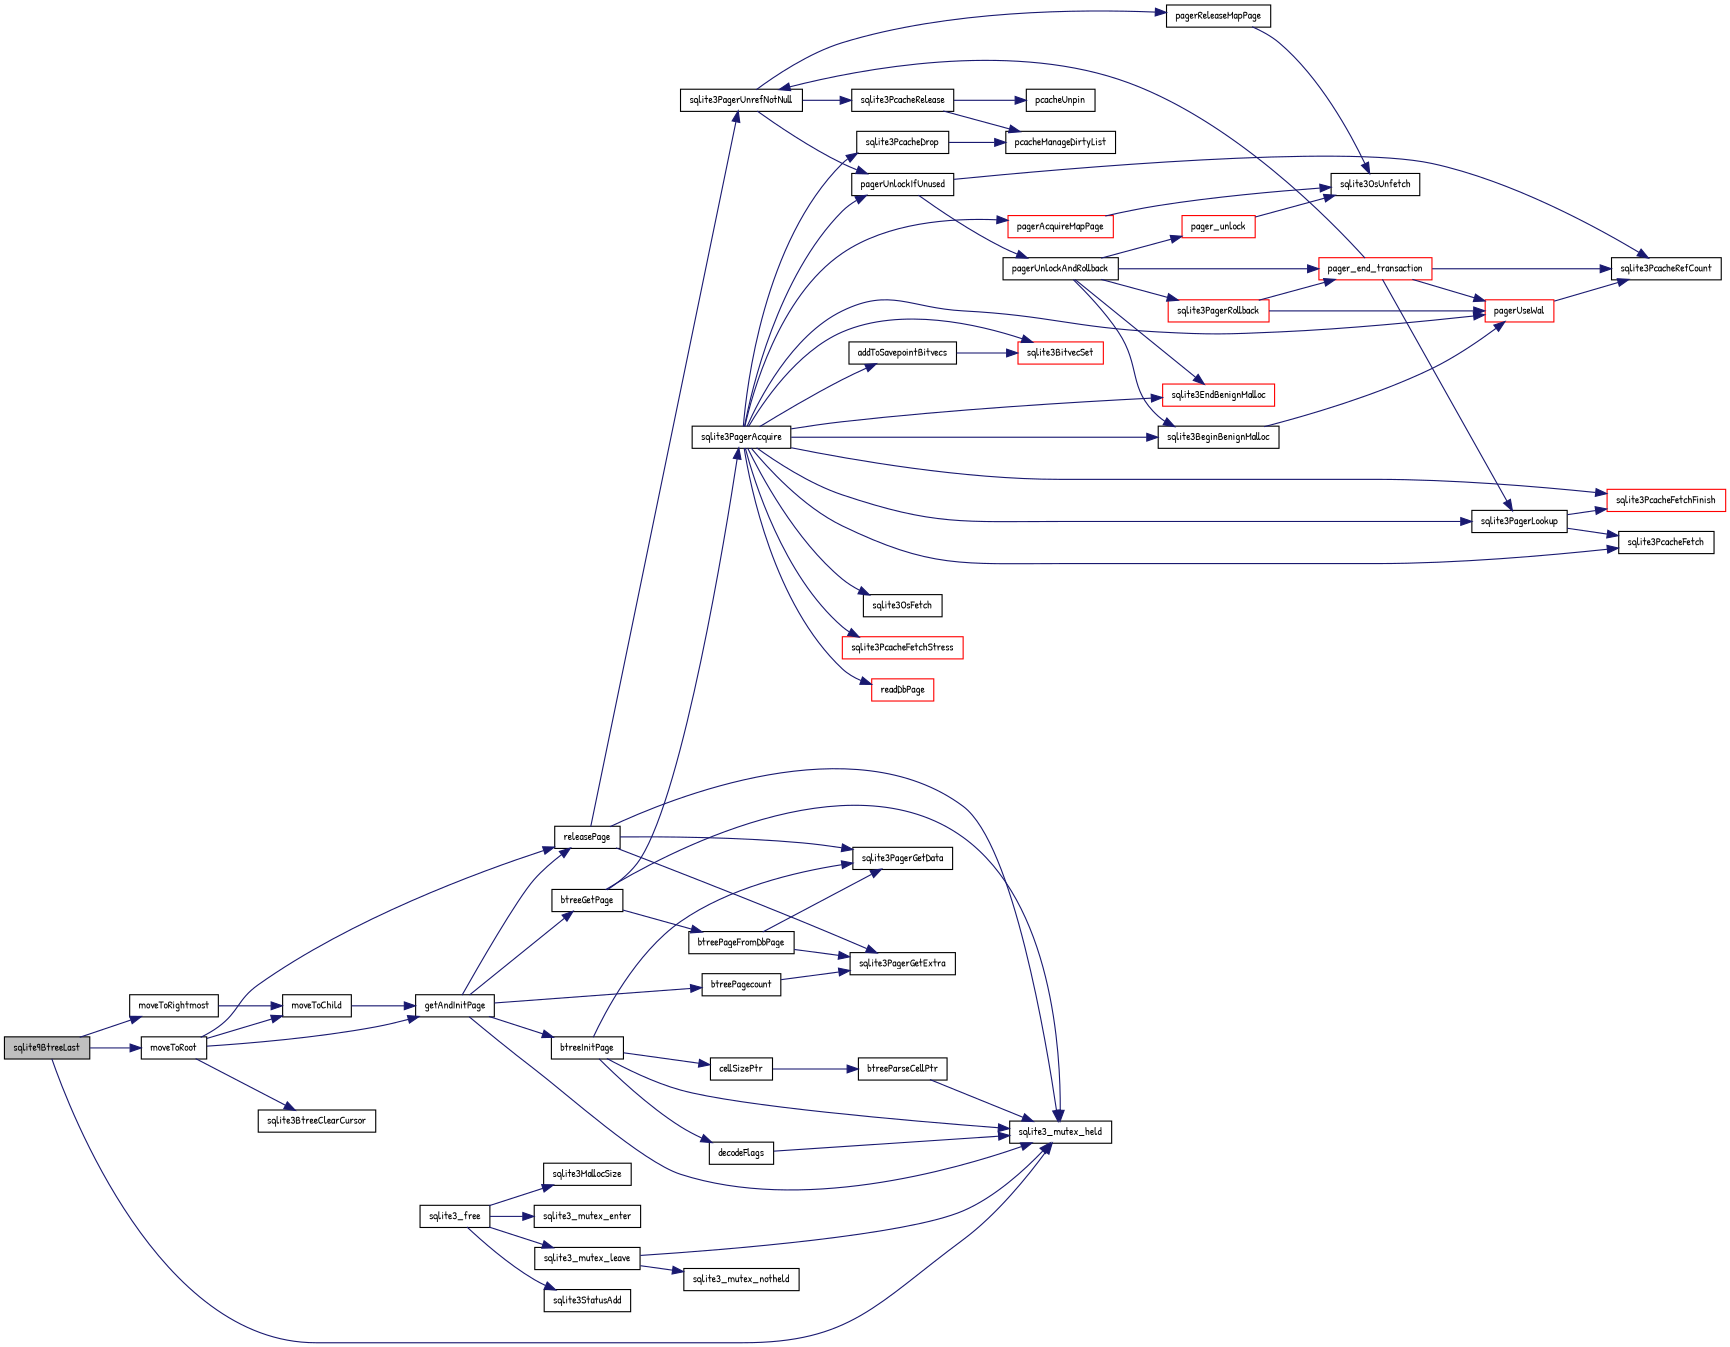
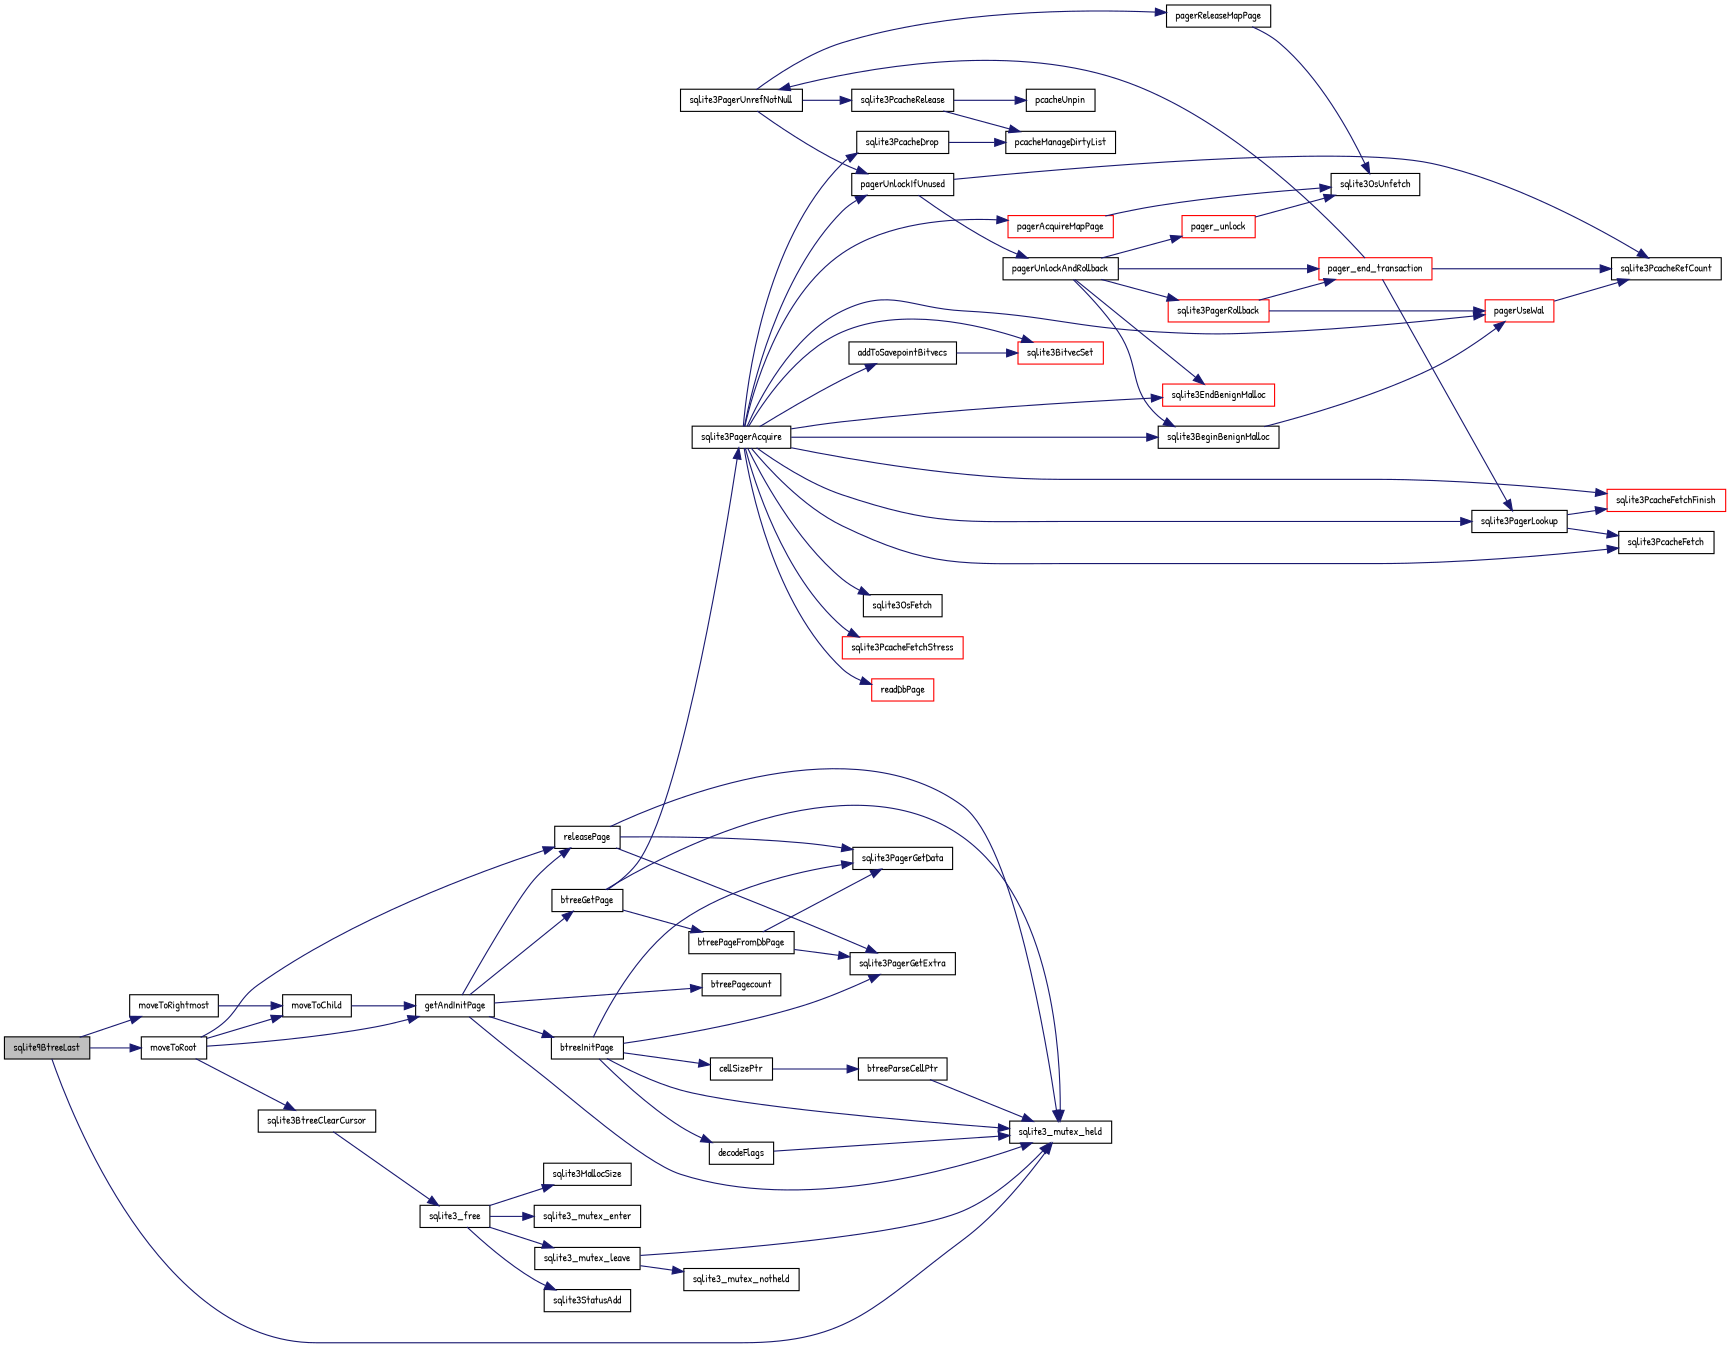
  digraph {
    fontname="Patrick Hand"
    rankdir=LR
    node [color=black fillcolor=white fontname="Patrick Hand" fontsize=10 shape=record style=filled]
    edge [color=midnightblue fontname="Patrick Hand" fontsize=10 labelfontname=FreeSans labelfontsize=10 style=solid]
    n1 [fillcolor=grey75 fontcolor=black height=0.2 label=sqlite9BtreeLast width=0.4]
    n2 [height=0.2 label=sqlite3_mutex_held width=0.4]
    n3 [height=0.2 label=moveToRoot width=0.4]
    n4 [height=0.2 label=moveToRightmost width=0.4]
    n5 [height=0.2 label=sqlite3BtreeClearCursor width=0.4]
    n6 [height=0.2 label=releasePage width=0.4]
    n7 [height=0.2 label=getAndInitPage width=0.4]
    n8 [height=0.2 label=moveToChild width=0.4]
    n9 [height=0.2 label=sqlite3_free width=0.4]
    n10 [height=0.2 label=sqlite3PagerGetExtra width=0.4]
    n11 [height=0.2 label=sqlite3PagerGetData width=0.4]
    n12 [height=0.2 label=sqlite3PagerUnrefNotNull width=0.4]
    n13 [height=0.2 label=btreePagecount width=0.4]
    n14 [height=0.2 label=btreeGetPage width=0.4]
    n15 [height=0.2 label=btreeInitPage width=0.4]
    n16 [height=0.2 label=sqlite3_mutex_enter width=0.4]
    n17 [height=0.2 label=sqlite3StatusAdd width=0.4]
    n18 [height=0.2 label=sqlite3MallocSize width=0.4]
    n19 [height=0.2 label=sqlite3_mutex_leave width=0.4]
    n20 [height=0.2 label=sqlite3_mutex_notheld width=0.4]
    n21 [height=0.2 label=pagerReleaseMapPage width=0.4]
    n22 [height=0.2 label=sqlite3PcacheRelease width=0.4]
    n23 [height=0.2 label=pagerUnlockIfUnused width=0.4]
    n24 [height=0.2 label=sqlite3OsUnfetch width=0.4]
    n25 [height=0.2 label=pcacheUnpin width=0.4]
    n26 [height=0.2 label=pcacheManageDirtyList width=0.4]
    n27 [height=0.2 label=sqlite3PcacheRefCount width=0.4]
    n28 [height=0.2 label=pagerUnlockAndRollback width=0.4]
    n29 [height=0.2 label=sqlite3BeginBenignMalloc width=0.4]
    n30 [color=red height=0.2 label=sqlite3PagerRollback width=0.4]
    n31 [color=red height=0.2 label=pager_end_transaction width=0.4]
    n32 [color=red height=0.2 label=sqlite3EndBenignMalloc width=0.4]
    n33 [color=red height=0.2 label=pager_unlock width=0.4]
    n34 [color=red height=0.2 label=pagerUseWal width=0.4]
    n35 [height=0.2 label=sqlite3PagerLookup width=0.4]
    n36 [height=0.2 label=sqlite3PcacheFetch width=0.4]
    n37 [color=red height=0.2 label=sqlite3PcacheFetchFinish width=0.4]
    n38 [height=0.2 label=sqlite3PagerAcquire width=0.4]
    n39 [height=0.2 label=btreePageFromDbPage width=0.4]
    n40 [height=0.2 label=decodeFlags width=0.4]
    n41 [height=0.2 label=cellSizePtr width=0.4]
    n42 [height=0.2 label=sqlite3OsFetch width=0.4]
    n43 [color=red height=0.2 label=pagerAcquireMapPage width=0.4]
    n44 [color=red height=0.2 label=sqlite3PcacheFetchStress width=0.4]
    n45 [color=red height=0.2 label=sqlite3BitvecSet width=0.4]
    n46 [height=0.2 label=addToSavepointBitvecs width=0.4]
    n47 [color=red height=0.2 label=readDbPage width=0.4]
    n48 [height=0.2 label=sqlite3PcacheDrop width=0.4]
    n49 [height=0.2 label=btreeParseCellPtr width=0.4]
    n1 -> n2
    n1 -> n3
    n1 -> n4
    n3 -> n5
    n3 -> n6
    n3 -> n7
    n3 -> n8
    n4 -> n8
+   n5 -> n9
    n6 -> n2
    n6 -> n10
    n6 -> n11
-   n6 -> n12
    n7 -> n2
    n7 -> n6
    n7 -> n13
    n7 -> n14
    n7 -> n15
    n8 -> n7
    n9 -> n16
    n9 -> n17
    n9 -> n18
    n9 -> n19
    n12 -> n21
    n12 -> n22
    n12 -> n23
    n14 -> n2
    n14 -> n38
    n14 -> n39
    n15 -> n2
-   n13 -> n10
+   n15 -> n10
    n15 -> n11
    n15 -> n40
    n15 -> n41
    n19 -> n2
    n19 -> n20
    n21 -> n24
    n22 -> n25
    n22 -> n26
    n23 -> n27
    n23 -> n28
    n28 -> n29
    n28 -> n30
    n28 -> n31
    n28 -> n32
    n28 -> n33
    n29 -> n34
    n30 -> n31
    n30 -> n34
    n31 -> n12
    n31 -> n27
-   n31 -> n34
    n31 -> n35
    n33 -> n24
    n34 -> n27
    n35 -> n36
    n35 -> n37
    n38 -> n23
    n38 -> n29
    n38 -> n32
    n38 -> n34
    n38 -> n35
    n38 -> n36
    n38 -> n37
    n38 -> n42
    n38 -> n43
    n38 -> n44
    n38 -> n45
    n38 -> n46
    n38 -> n47
    n38 -> n48
    n39 -> n10
    n39 -> n11
    n40 -> n2
    n41 -> n49
    n43 -> n24
    n46 -> n45
    n48 -> n26
    n49 -> n2
  }
